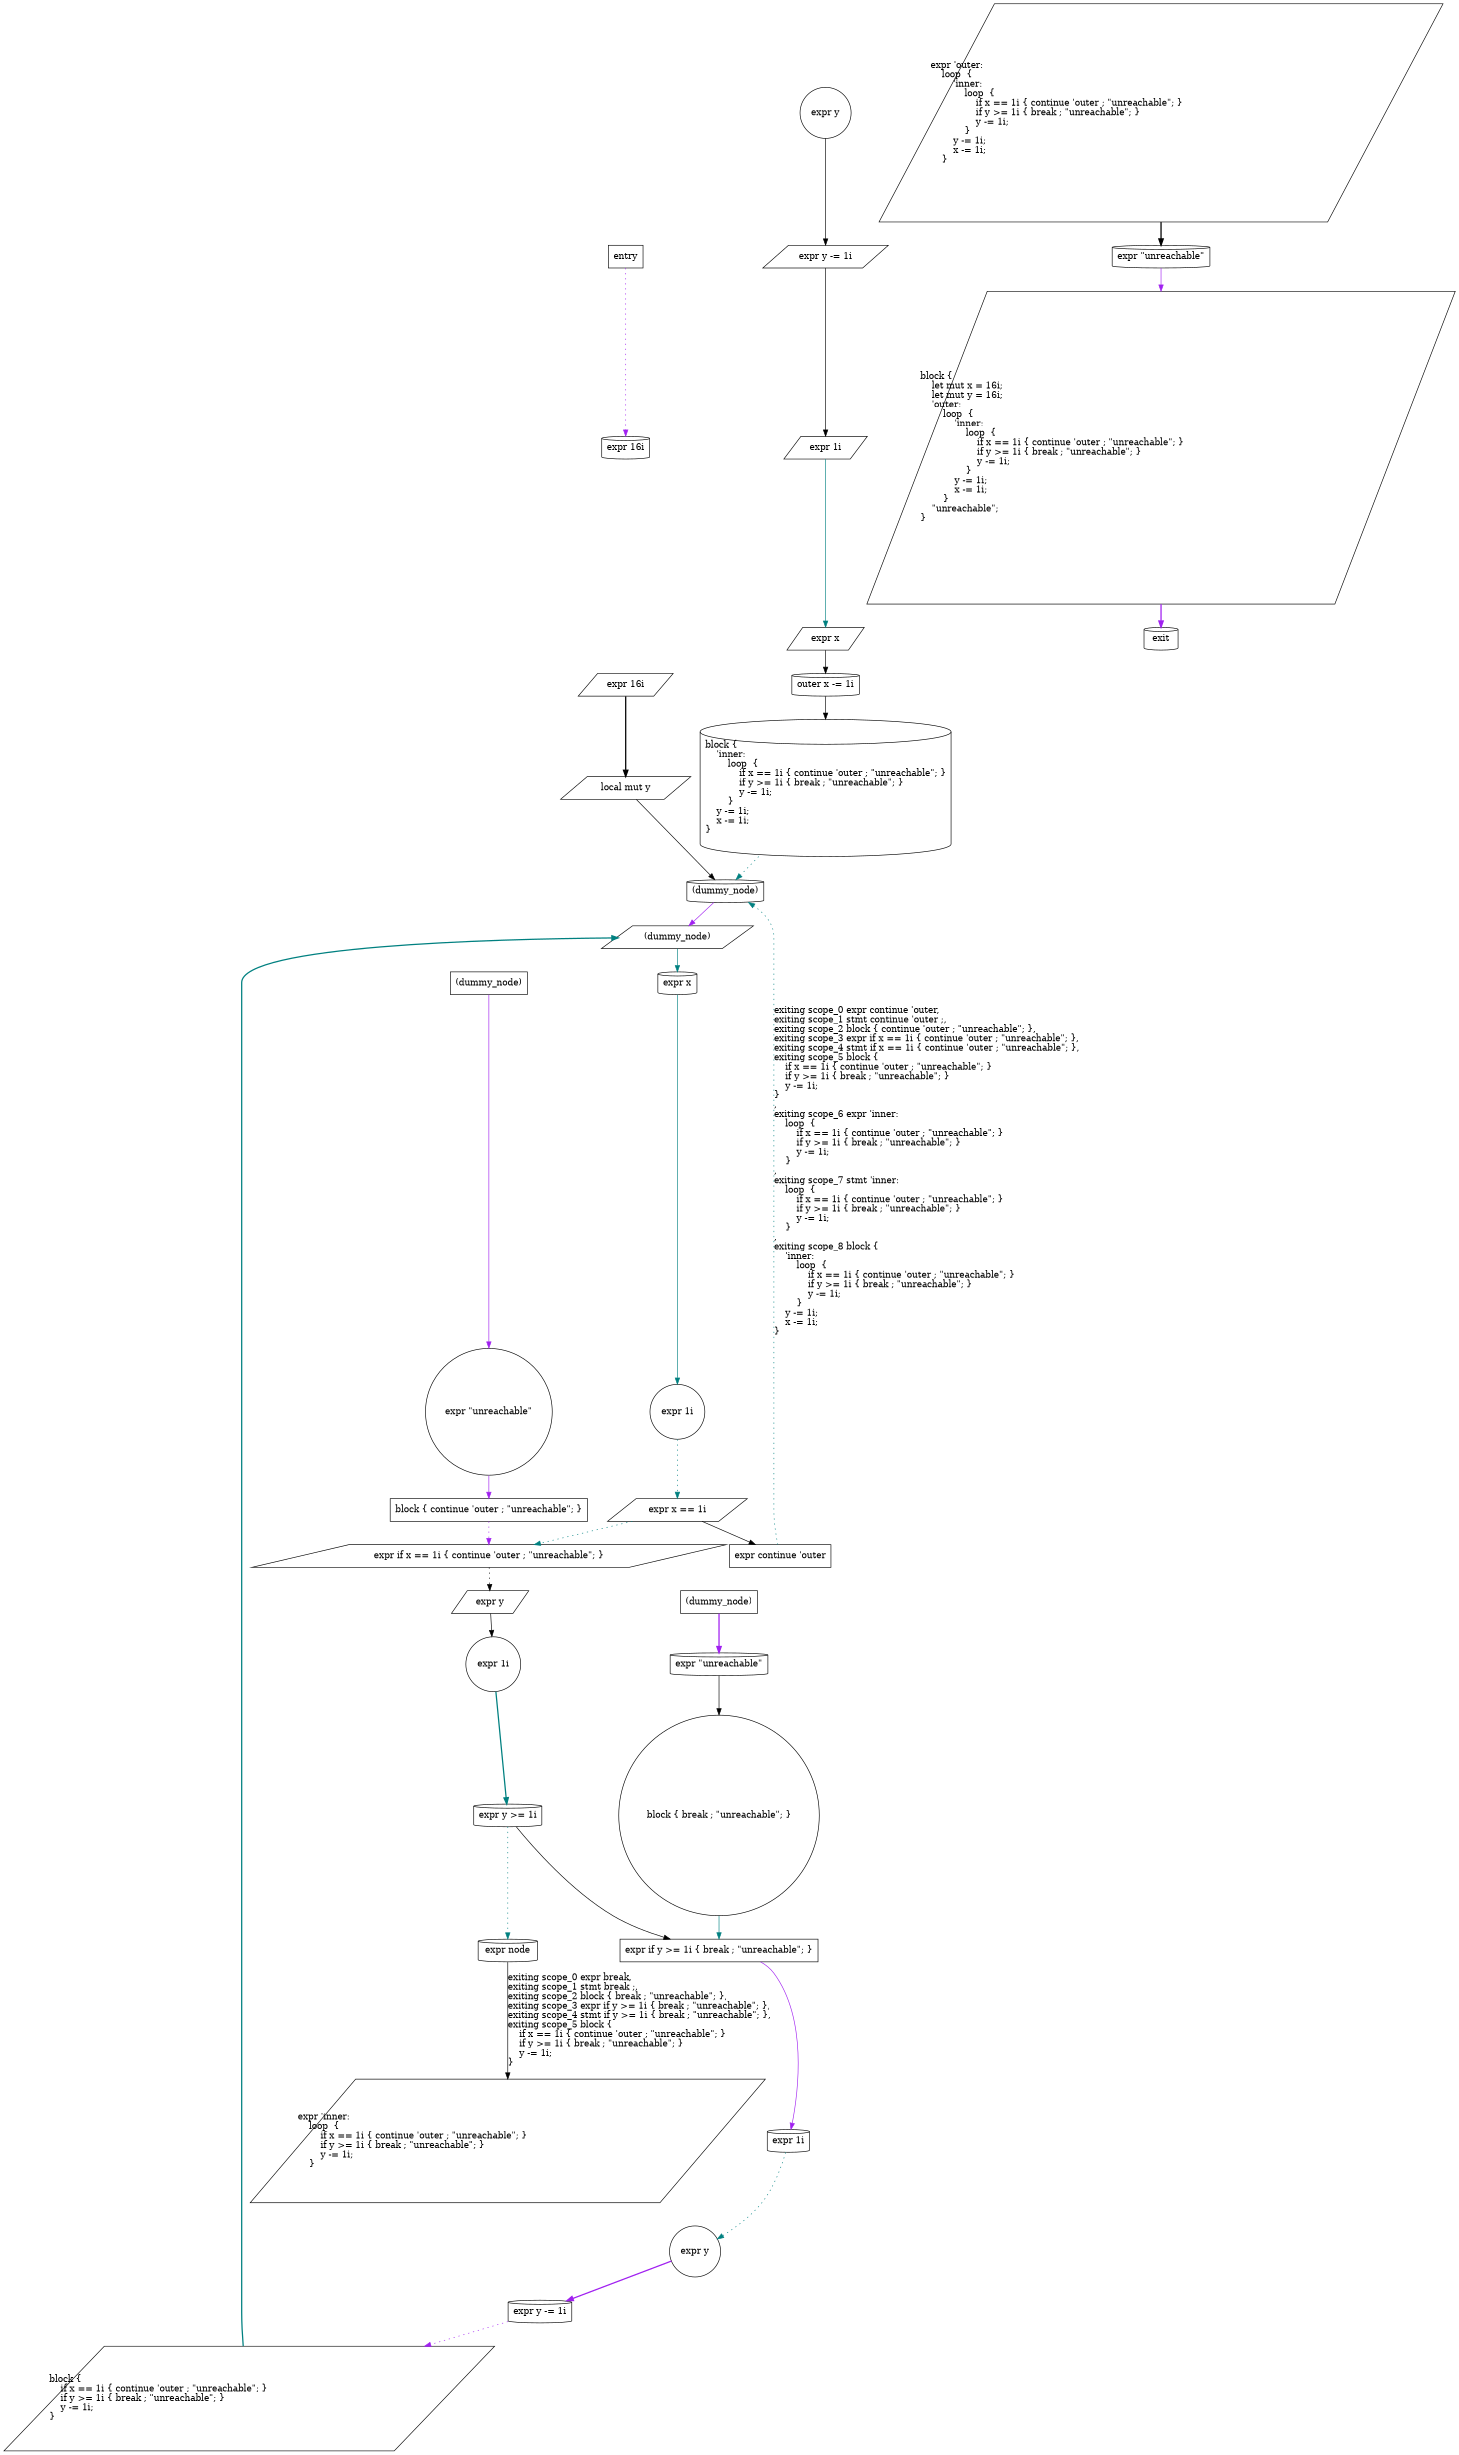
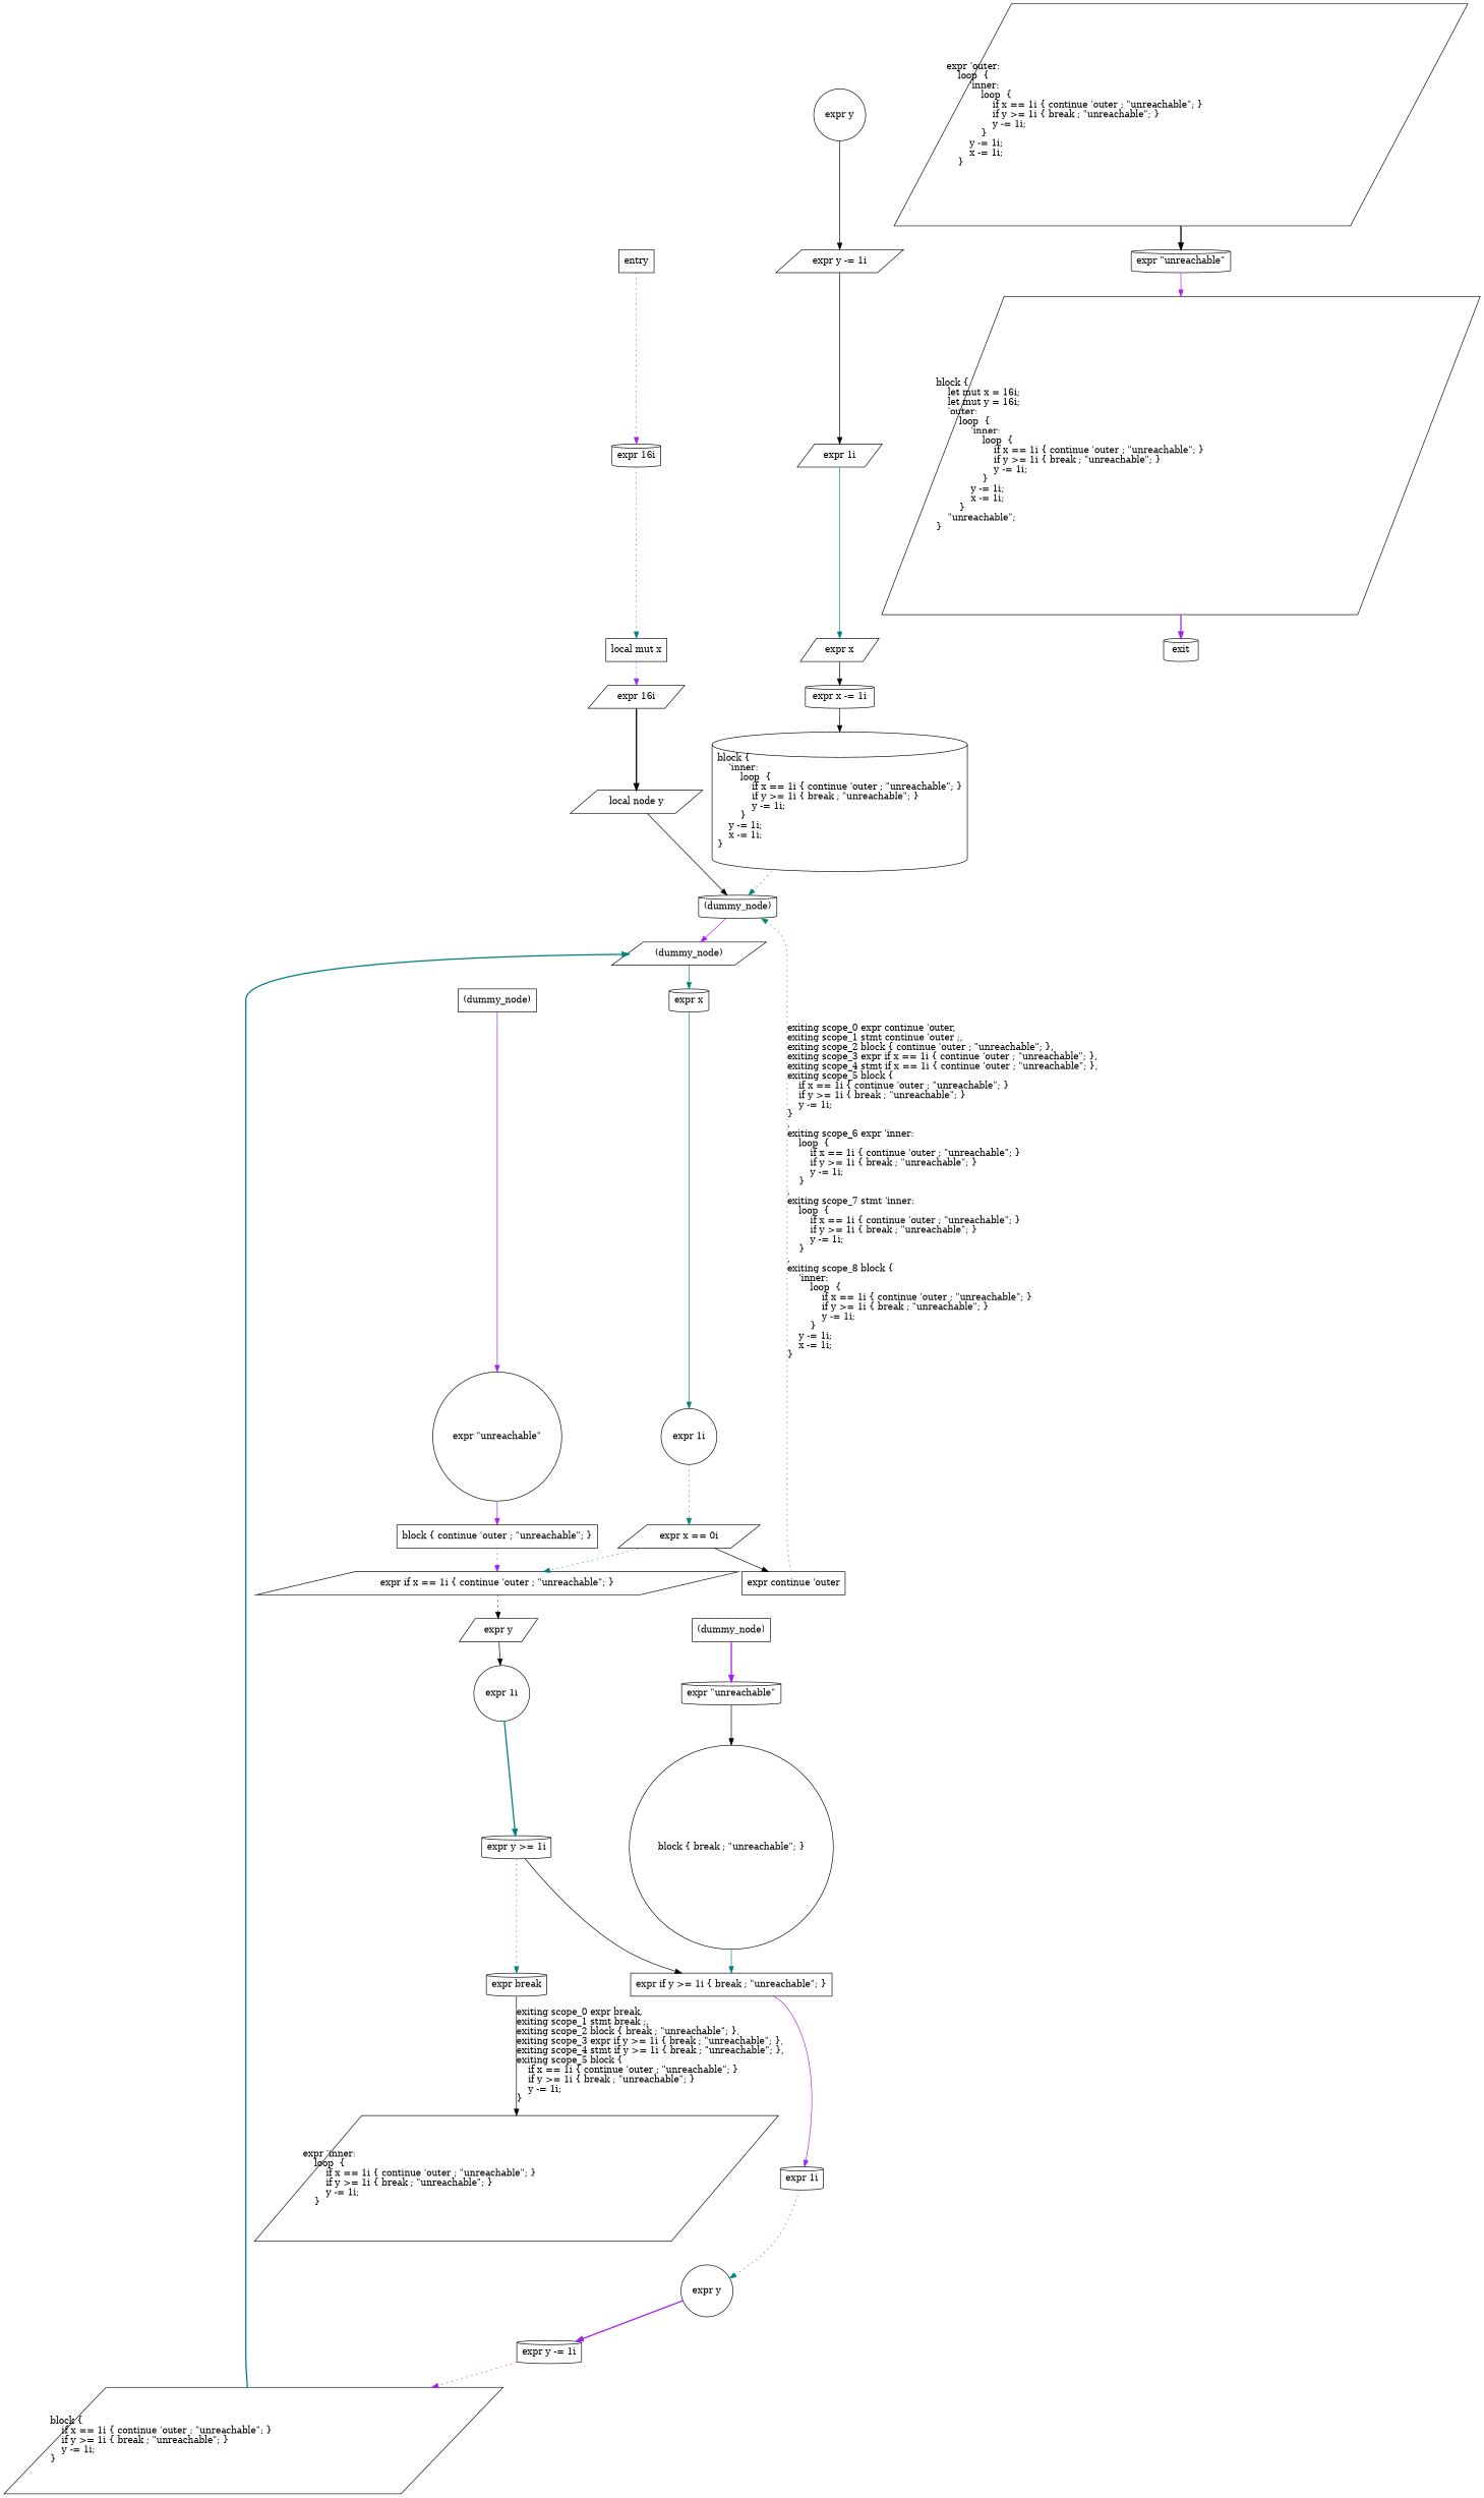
  digraph {
    node [shape=parallelogram]
    edge [color=teal style=solid]
    n1 [label=entry shape=box]
    n2 [label="expr 16i" shape=cylinder]
+   n3 [label="local mut x" shape=box]
    n4 [label=exit shape=cylinder]
    n5 [label="expr 16i"]
-   n6 [label="local mut y"]
+   n6 [label="local node y"]
    n7 [label="(dummy_node)" shape=cylinder]
    n8 [label="(dummy_node)"]
    n9 [label="expr x" shape=cylinder]
    n10 [label="expr \'outer:\l    loop  {\l        \'inner:\l            loop  {\l                if x == 1i { continue \'outer ; \"unreachable\"; }\l                if y >= 1i { break ; \"unreachable\"; }\l                y -= 1i;\l            }\l        y -= 1i;\l        x -= 1i;\l    }\l"]
    n11 [label="expr \"unreachable\"" shape=cylinder]
    n12 [label="block {\l    let mut x = 16i;\l    let mut y = 16i;\l    \'outer:\l        loop  {\l            \'inner:\l                loop  {\l                    if x == 1i { continue \'outer ; \"unreachable\"; }\l                    if y >= 1i { break ; \"unreachable\"; }\l                    y -= 1i;\l                }\l            y -= 1i;\l            x -= 1i;\l        }\l    \"unreachable\";\l}\l"]
    n13 [label="expr 1i" shape=circle]
    n14 [label="expr \'inner:\l    loop  {\l        if x == 1i { continue \'outer ; \"unreachable\"; }\l        if y >= 1i { break ; \"unreachable\"; }\l        y -= 1i;\l    }\l"]
-   n15 [label="expr x == 1i"]
+   n15 [label="expr x == 0i"]
    n16 [label="expr continue \'outer" shape=box]
    n17 [label="expr if x == 1i { continue \'outer ; \"unreachable\"; }"]
    n18 [label="expr y"]
    n19 [label="(dummy_node)" shape=box]
    n20 [label="expr \"unreachable\"" shape=circle]
    n21 [label="block { continue \'outer ; \"unreachable\"; }" shape=box]
    n22 [label="expr 1i" shape=circle]
    n23 [label="expr y >= 1i" shape=cylinder]
-   n24 [label="expr node" shape=cylinder]
+   n24 [label="expr break" shape=cylinder]
    n25 [label="expr if y >= 1i { break ; \"unreachable\"; }" shape=box]
    n26 [label="expr 1i" shape=cylinder]
    n27 [label="(dummy_node)" shape=box]
    n28 [label="expr \"unreachable\"" shape=cylinder]
    n29 [label="block { break ; \"unreachable\"; }" shape=circle]
    n30 [label="expr y" shape=circle]
    n31 [label="expr y -= 1i" shape=cylinder]
    n32 [label="block {\l    if x == 1i { continue \'outer ; \"unreachable\"; }\l    if y >= 1i { break ; \"unreachable\"; }\l    y -= 1i;\l}\l"]
    n33 [label="expr y" shape=circle]
    n34 [label="expr y -= 1i"]
    n35 [label="expr 1i"]
    n36 [label="expr x"]
-   n37 [label="outer x -= 1i" shape=cylinder]
+   n37 [label="expr x -= 1i" shape=cylinder]
    n38 [label="block {\l    \'inner:\l        loop  {\l            if x == 1i { continue \'outer ; \"unreachable\"; }\l            if y >= 1i { break ; \"unreachable\"; }\l            y -= 1i;\l        }\l    y -= 1i;\l    x -= 1i;\l}\l" shape=cylinder]
    n1 -> n2 [color=purple style=dotted]
+   n2 -> n3 [style=dotted]
+   n3 -> n5 [color=purple style=dotted]
    n5 -> n6 [color=black style=bold]
    n6 -> n7 [color=black]
    n7 -> n8 [color=purple]
    n8 -> n9
    n9 -> n13
    n10 -> n11 [color=black style=bold]
    n11 -> n12 [color=purple]
    n12 -> n4 [color=purple style=bold]
    n13 -> n15 [style=dotted]
    n15 -> n16 [color=black]
    n15 -> n17 [style=dotted]
    n16 -> n7 [label="exiting scope_0 expr continue \'outer,\lexiting scope_1 stmt continue \'outer ;,\lexiting scope_2 block { continue \'outer ; \"unreachable\"; },\lexiting scope_3 expr if x == 1i { continue \'outer ; \"unreachable\"; },\lexiting scope_4 stmt if x == 1i { continue \'outer ; \"unreachable\"; },\lexiting scope_5 block {\l    if x == 1i { continue \'outer ; \"unreachable\"; }\l    if y >= 1i { break ; \"unreachable\"; }\l    y -= 1i;\l}\l,\lexiting scope_6 expr \'inner:\l    loop  {\l        if x == 1i { continue \'outer ; \"unreachable\"; }\l        if y >= 1i { break ; \"unreachable\"; }\l        y -= 1i;\l    }\l,\lexiting scope_7 stmt \'inner:\l    loop  {\l        if x == 1i { continue \'outer ; \"unreachable\"; }\l        if y >= 1i { break ; \"unreachable\"; }\l        y -= 1i;\l    }\l,\lexiting scope_8 block {\l    \'inner:\l        loop  {\l            if x == 1i { continue \'outer ; \"unreachable\"; }\l            if y >= 1i { break ; \"unreachable\"; }\l            y -= 1i;\l        }\l    y -= 1i;\l    x -= 1i;\l}\l" style=dotted]
    n17 -> n18 [color=black style=dotted]
    n18 -> n22 [color=black]
    n19 -> n20 [color=purple]
    n20 -> n21 [color=purple]
    n21 -> n17 [color=purple style=dotted]
    n22 -> n23 [style=bold]
    n23 -> n24 [style=dotted]
    n23 -> n25 [color=black]
    n24 -> n14 [color=black label="exiting scope_0 expr break,\lexiting scope_1 stmt break ;,\lexiting scope_2 block { break ; \"unreachable\"; },\lexiting scope_3 expr if y >= 1i { break ; \"unreachable\"; },\lexiting scope_4 stmt if y >= 1i { break ; \"unreachable\"; },\lexiting scope_5 block {\l    if x == 1i { continue \'outer ; \"unreachable\"; }\l    if y >= 1i { break ; \"unreachable\"; }\l    y -= 1i;\l}\l"]
    n25 -> n26 [color=purple]
    n26 -> n30 [style=dotted]
    n27 -> n28 [color=purple style=bold]
    n28 -> n29 [color=black]
    n29 -> n25
    n30 -> n31 [color=purple style=bold]
    n31 -> n32 [color=purple style=dotted]
    n32 -> n8 [style=bold]
    n33 -> n34 [color=black]
    n34 -> n35 [color=black]
    n35 -> n36
    n36 -> n37 [color=black]
    n37 -> n38 [color=black]
    n38 -> n7 [style=dotted]
  }
